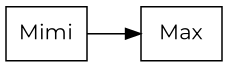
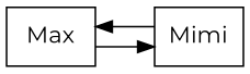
  digraph {
    pencolor=transparent
    rank=same
    rankdir=LR
    splines=ortho
    fontname=Montserrat
    node [shape=record fontname=Montserrat]
    edge [fontname=Montserrat]
    n1 [label=Max]
    n2 [label=Mimi]
+   n1 -> n2
    n2 -> n1
  }
